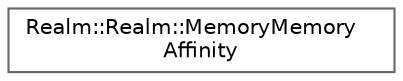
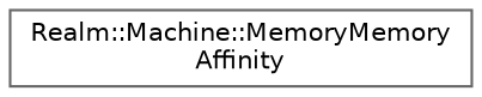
  digraph {
    rankdir=TB
-   n1 [color=grey40 fillcolor=white fontname=Helvetica fontsize=10 height=0.2 label="Realm::Realm::MemoryMemory\lAffinity" shape=box style=filled width=0.4]
+   n1 [color=grey40 fillcolor=white fontname=Helvetica fontsize=10 height=0.2 label="Realm::Machine::MemoryMemory\lAffinity" shape=box style=filled width=0.4]
  }
